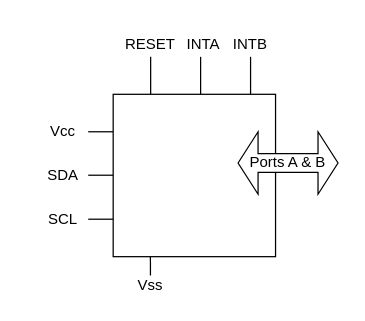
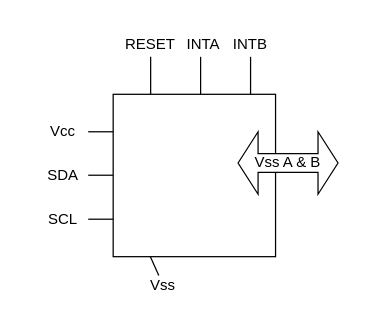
  <mxCell id="0" />
  <mxCell id="1" parent="0" />
  <mxCell id="2" value="" style="whiteSpace=wrap;html=1;aspect=fixed;" vertex="1" parent="1"><mxGeometry x="90" y="75" width="130" height="130" as="geometry" /></mxCell>
  <mxCell id="3" value="" style="endArrow=none;html=1;rounded=0;exitX=0;exitY=0.25;exitDx=0;exitDy=0;" edge="1" parent="1"><mxGeometry width="50" height="50" relative="1" as="geometry"><mxPoint x="90" y="139.79" as="sourcePoint" /><mxPoint x="70" y="139.79" as="targetPoint" /></mxGeometry></mxCell>
  <mxCell id="4" value="" style="endArrow=none;html=1;rounded=0;exitX=0;exitY=0.25;exitDx=0;exitDy=0;" edge="1" parent="1"><mxGeometry width="50" height="50" relative="1" as="geometry"><mxPoint x="90" y="175" as="sourcePoint" /><mxPoint x="70" y="175" as="targetPoint" /></mxGeometry></mxCell>
  <mxCell id="5" value="" style="endArrow=none;html=1;rounded=0;exitX=0;exitY=0.25;exitDx=0;exitDy=0;" edge="1" parent="1"><mxGeometry width="50" height="50" relative="1" as="geometry"><mxPoint x="90" y="105" as="sourcePoint" /><mxPoint x="70" y="105" as="targetPoint" /></mxGeometry></mxCell>
  <mxCell id="6" value="SDA" style="text;html=1;strokeColor=none;fillColor=none;align=center;verticalAlign=middle;whiteSpace=wrap;rounded=0;" vertex="1" parent="1"><mxGeometry x="20" y="125" width="60" height="30" as="geometry" /></mxCell>
  <mxCell id="7" value="SCL" style="text;html=1;strokeColor=none;fillColor=none;align=center;verticalAlign=middle;whiteSpace=wrap;rounded=0;" vertex="1" parent="1"><mxGeometry x="25" y="165" width="50" height="20" as="geometry" /></mxCell>
  <mxCell id="8" value="" style="endArrow=none;html=1;rounded=0;" edge="1" parent="1"><mxGeometry width="50" height="50" relative="1" as="geometry"><mxPoint x="120" y="45" as="sourcePoint" /><mxPoint x="120" y="75" as="targetPoint" /></mxGeometry></mxCell>
  <mxCell id="9" value="" style="endArrow=none;html=1;rounded=0;" edge="1" parent="1"><mxGeometry width="50" height="50" relative="1" as="geometry"><mxPoint x="160" y="45" as="sourcePoint" /><mxPoint x="160" y="75" as="targetPoint" /></mxGeometry></mxCell>
  <mxCell id="10" value="INTA" style="text;html=1;strokeColor=none;fillColor=none;align=center;verticalAlign=middle;whiteSpace=wrap;rounded=0;" vertex="1" parent="1"><mxGeometry x="145" y="25" width="35" height="20" as="geometry" /></mxCell>
  <mxCell id="11" value="RESET" style="text;html=1;strokeColor=none;fillColor=none;align=center;verticalAlign=middle;whiteSpace=wrap;rounded=0;" vertex="1" parent="1"><mxGeometry x="100" y="25" width="40" height="20" as="geometry" /></mxCell>
  <mxCell id="12" value="Vcc" style="text;html=1;strokeColor=none;fillColor=none;align=center;verticalAlign=middle;whiteSpace=wrap;rounded=0;" vertex="1" parent="1"><mxGeometry x="30" y="95" width="40" height="20" as="geometry" /></mxCell>
  <mxCell id="13" value="" style="endArrow=none;html=1;rounded=0;" edge="1" parent="1" target="14"><mxGeometry width="50" height="50" relative="1" as="geometry"><mxPoint x="119.79" y="205" as="sourcePoint" /><mxPoint x="119.79" y="235" as="targetPoint" /></mxGeometry></mxCell>
- <mxCell id="14" value="Vss" style="text;html=1;strokeColor=none;fillColor=none;align=center;verticalAlign=middle;whiteSpace=wrap;rounded=0;" vertex="1" parent="1"><mxGeometry x="89.79" y="220" width="60.21" height="15" as="geometry" /></mxCell>
+ <mxCell id="14" value="Vss" style="text;html=1;strokeColor=none;fillColor=none;align=center;verticalAlign=middle;whiteSpace=wrap;rounded=0;" vertex="1" parent="1"><mxGeometry x="99.79" y="220" width="60.21" height="15" as="geometry" /></mxCell>
  <mxCell id="15" value="" style="shape=doubleArrow;whiteSpace=wrap;html=1;" vertex="1" parent="1"><mxGeometry x="190" y="105" width="80" height="50" as="geometry" /></mxCell>
- <mxCell id="16" value="Ports A &amp;amp; B" style="text;html=1;strokeColor=none;fillColor=none;align=center;verticalAlign=middle;whiteSpace=wrap;rounded=0;" vertex="1" parent="1"><mxGeometry x="190" y="115" width="80" height="30" as="geometry" /></mxCell>
+ <mxCell id="16" value="Vss A &amp;amp; B" style="text;html=1;strokeColor=none;fillColor=none;align=center;verticalAlign=middle;whiteSpace=wrap;rounded=0;" vertex="1" parent="1"><mxGeometry x="190" y="115" width="80" height="30" as="geometry" /></mxCell>
  <mxCell id="17" value="" style="endArrow=none;html=1;rounded=0;" edge="1" parent="1"><mxGeometry width="50" height="50" relative="1" as="geometry"><mxPoint x="200" y="45" as="sourcePoint" /><mxPoint x="200" y="75" as="targetPoint" /></mxGeometry></mxCell>
  <mxCell id="18" value="INTB" style="text;html=1;strokeColor=none;fillColor=none;align=center;verticalAlign=middle;whiteSpace=wrap;rounded=0;" vertex="1" parent="1"><mxGeometry x="170" y="20" width="60" height="30" as="geometry" /></mxCell>
